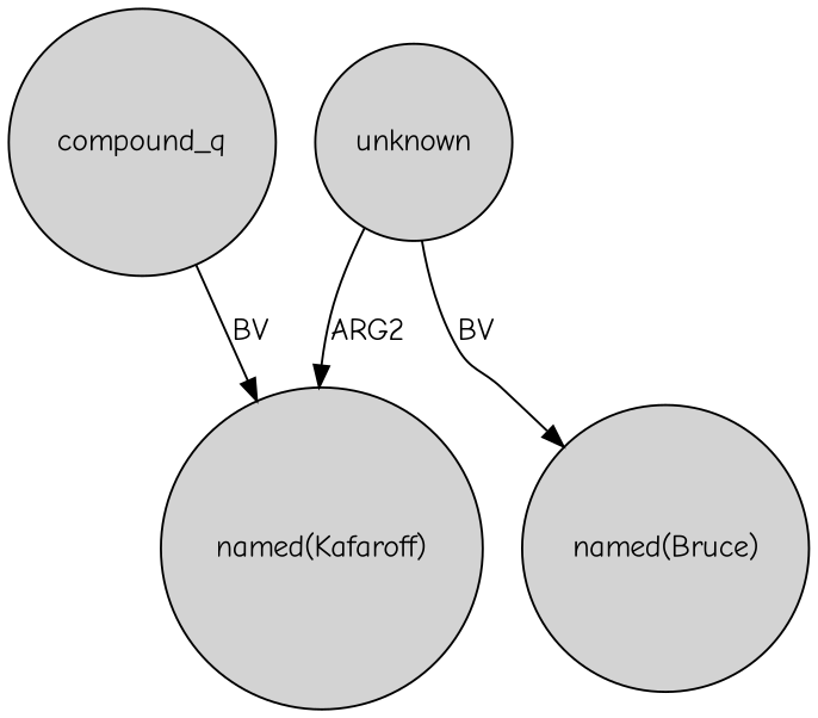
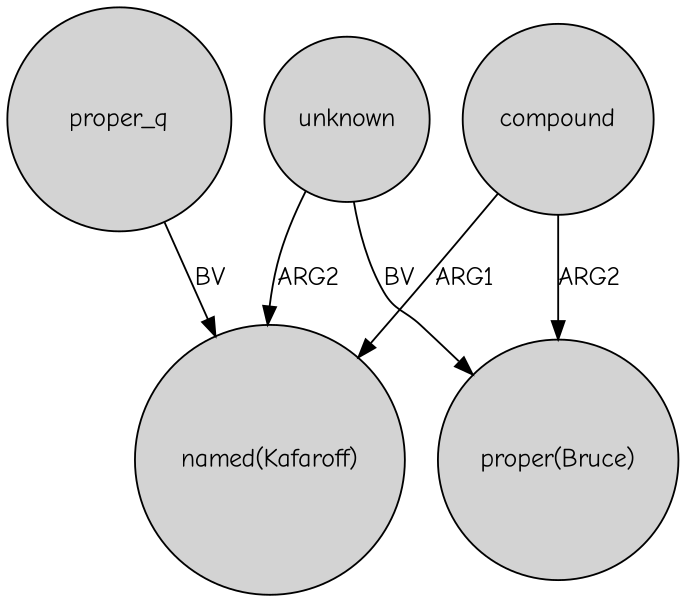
  digraph {
    fontname="Comic Neue"
    node [fontname="Comic Neue" shape=circle style=filled]
    edge [fontname="Comic Neue"]
-   proper_q [label=compound_q]
+   proper_q
    "named(Kafaroff)"
-   "named(Bruce)"
+   compound
+   "named(Bruce)" [label="proper(Bruce)"]
    unknown
    proper_q -> "named(Kafaroff)" [label=BV]
+   compound -> "named(Kafaroff)" [label=ARG1]
+   compound -> "named(Bruce)" [label=ARG2]
    unknown -> "named(Kafaroff)" [label=ARG2]
    unknown -> "named(Bruce)" [label=BV]
  }
